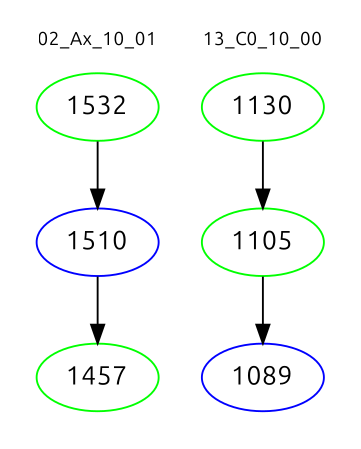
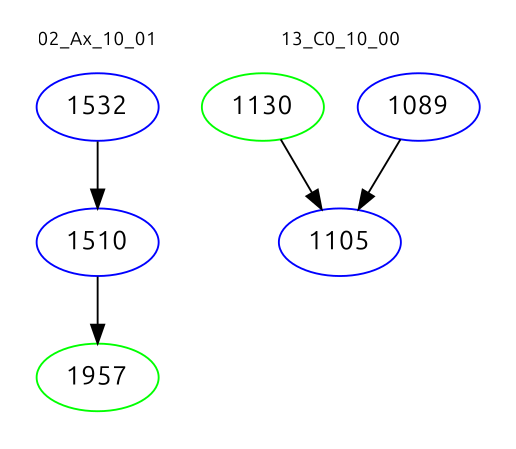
  digraph {
    fontname=Ubuntu
    node [color=blue fontname=Ubuntu]
    edge [color=black fontname=Ubuntu]
    n1 [label=1510]
-   n2 [color=green label=1457]
-   n3 [color=green label=1532]
-   n4 [color=green label=1105]
+   n2 [color=green label=1957]
+   n3 [label=1532]
+   n4 [label=1105]
    n5 [label=1089]
    n6 [color=green label=1130]
    subgraph cluster_1 {
      color=white
      fontsize=10
      label="02_Ax_10_01"
      n1
      n2
      n3
    }
    subgraph cluster_2 {
      color=white
      fontsize=10
      label="13_C0_10_00"
      n4
      n5
      n6
    }
    n1 -> n2
    n3 -> n1
-   n4 -> n5
+   n5 -> n4
    n6 -> n4
  }
